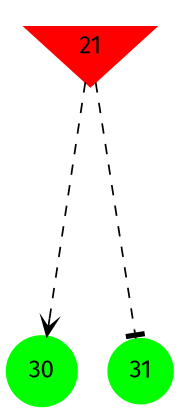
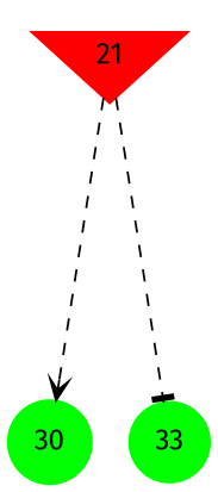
  digraph {
    ranksep=2.0
    fontname="Fira Sans"
    node [color=green shape=circle style=filled fontname="Fira Sans"]
    edge [style=dashed fontname="Fira Sans"]
    21 [color=red shape=invtriangle]
    30
-   31
+   31 [label=33]
    subgraph sub_1 {
      rank=same
      21
    }
    subgraph sub_2 {
      rank=same
    }
    subgraph sub_3 {
      rank=same
      30
      31
    }
    21 -> 30 [arrowhead=vee]
    21 -> 31 [arrowhead=tee]
  }
